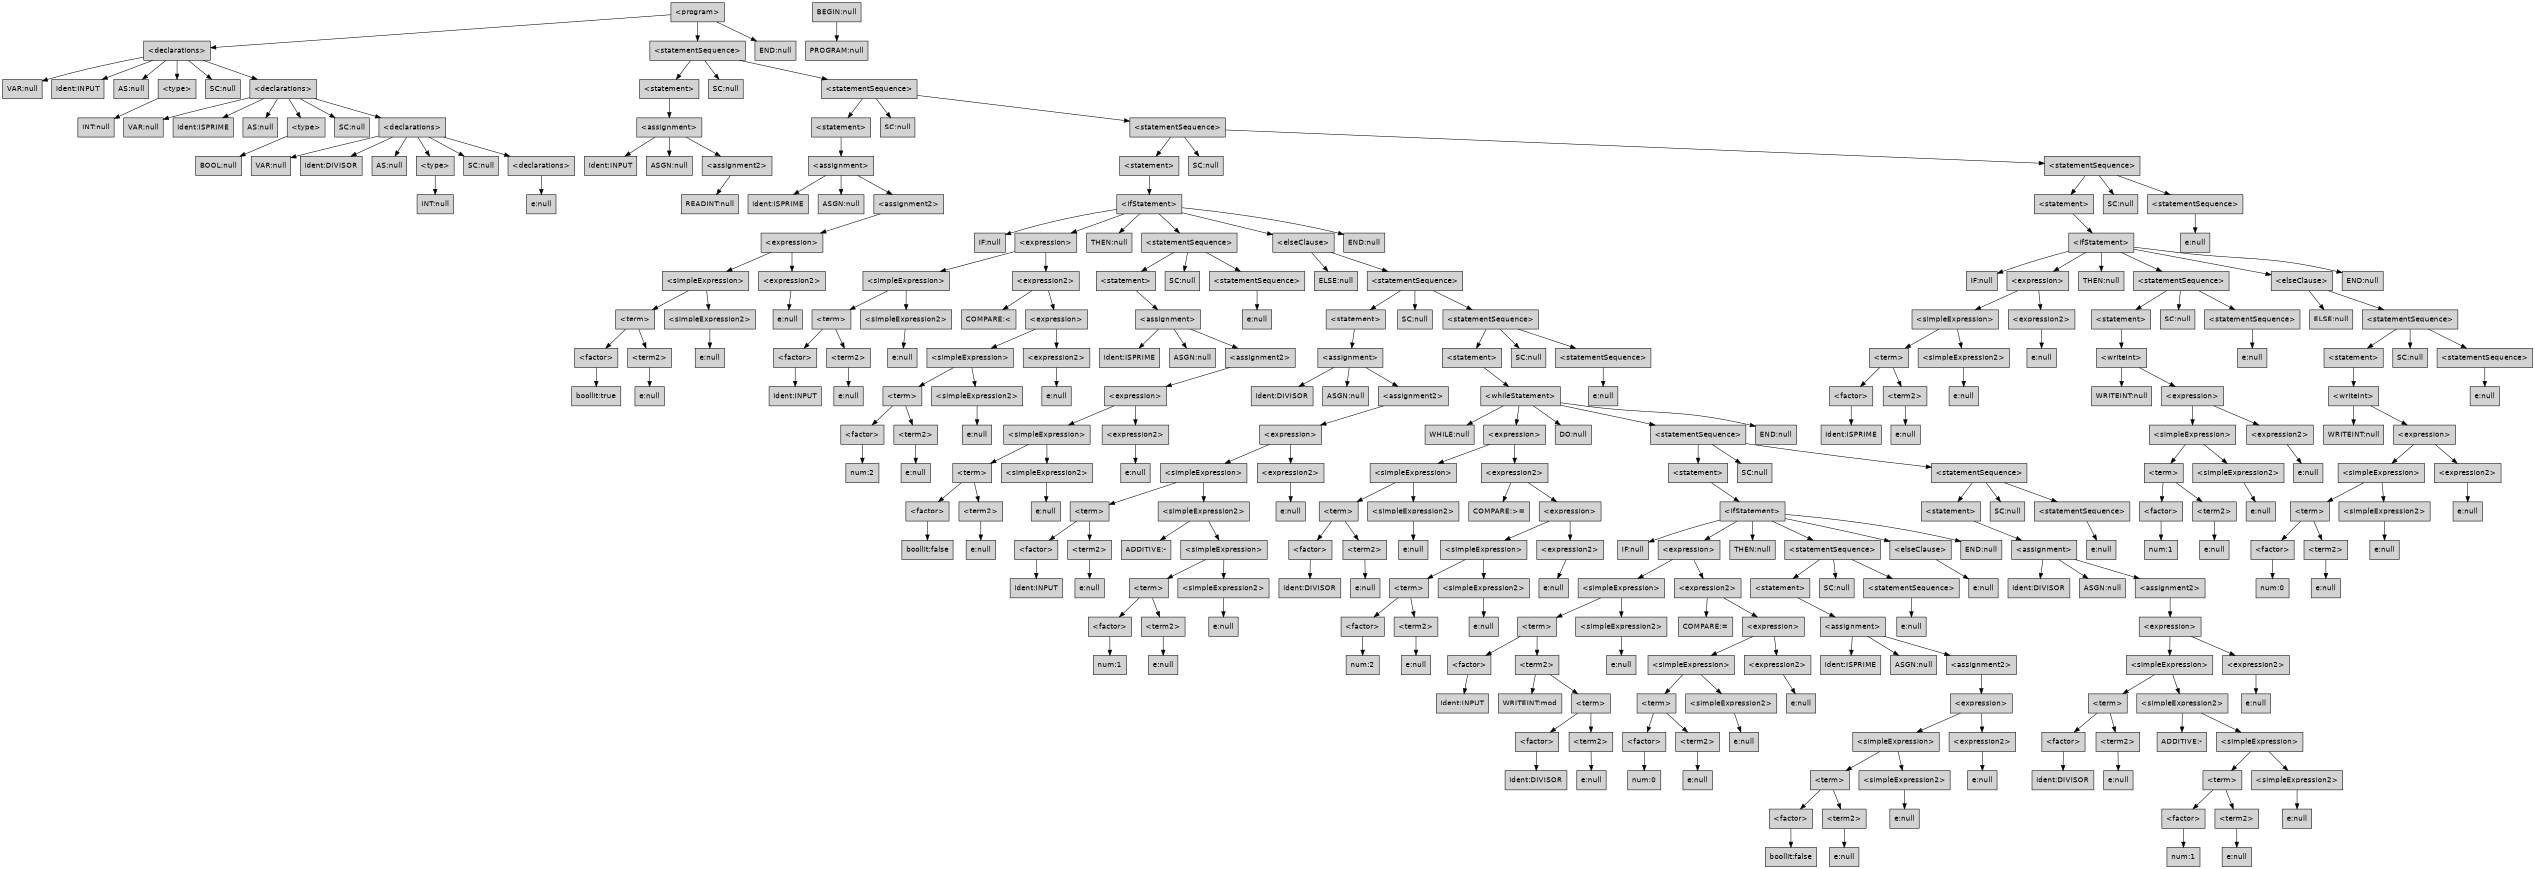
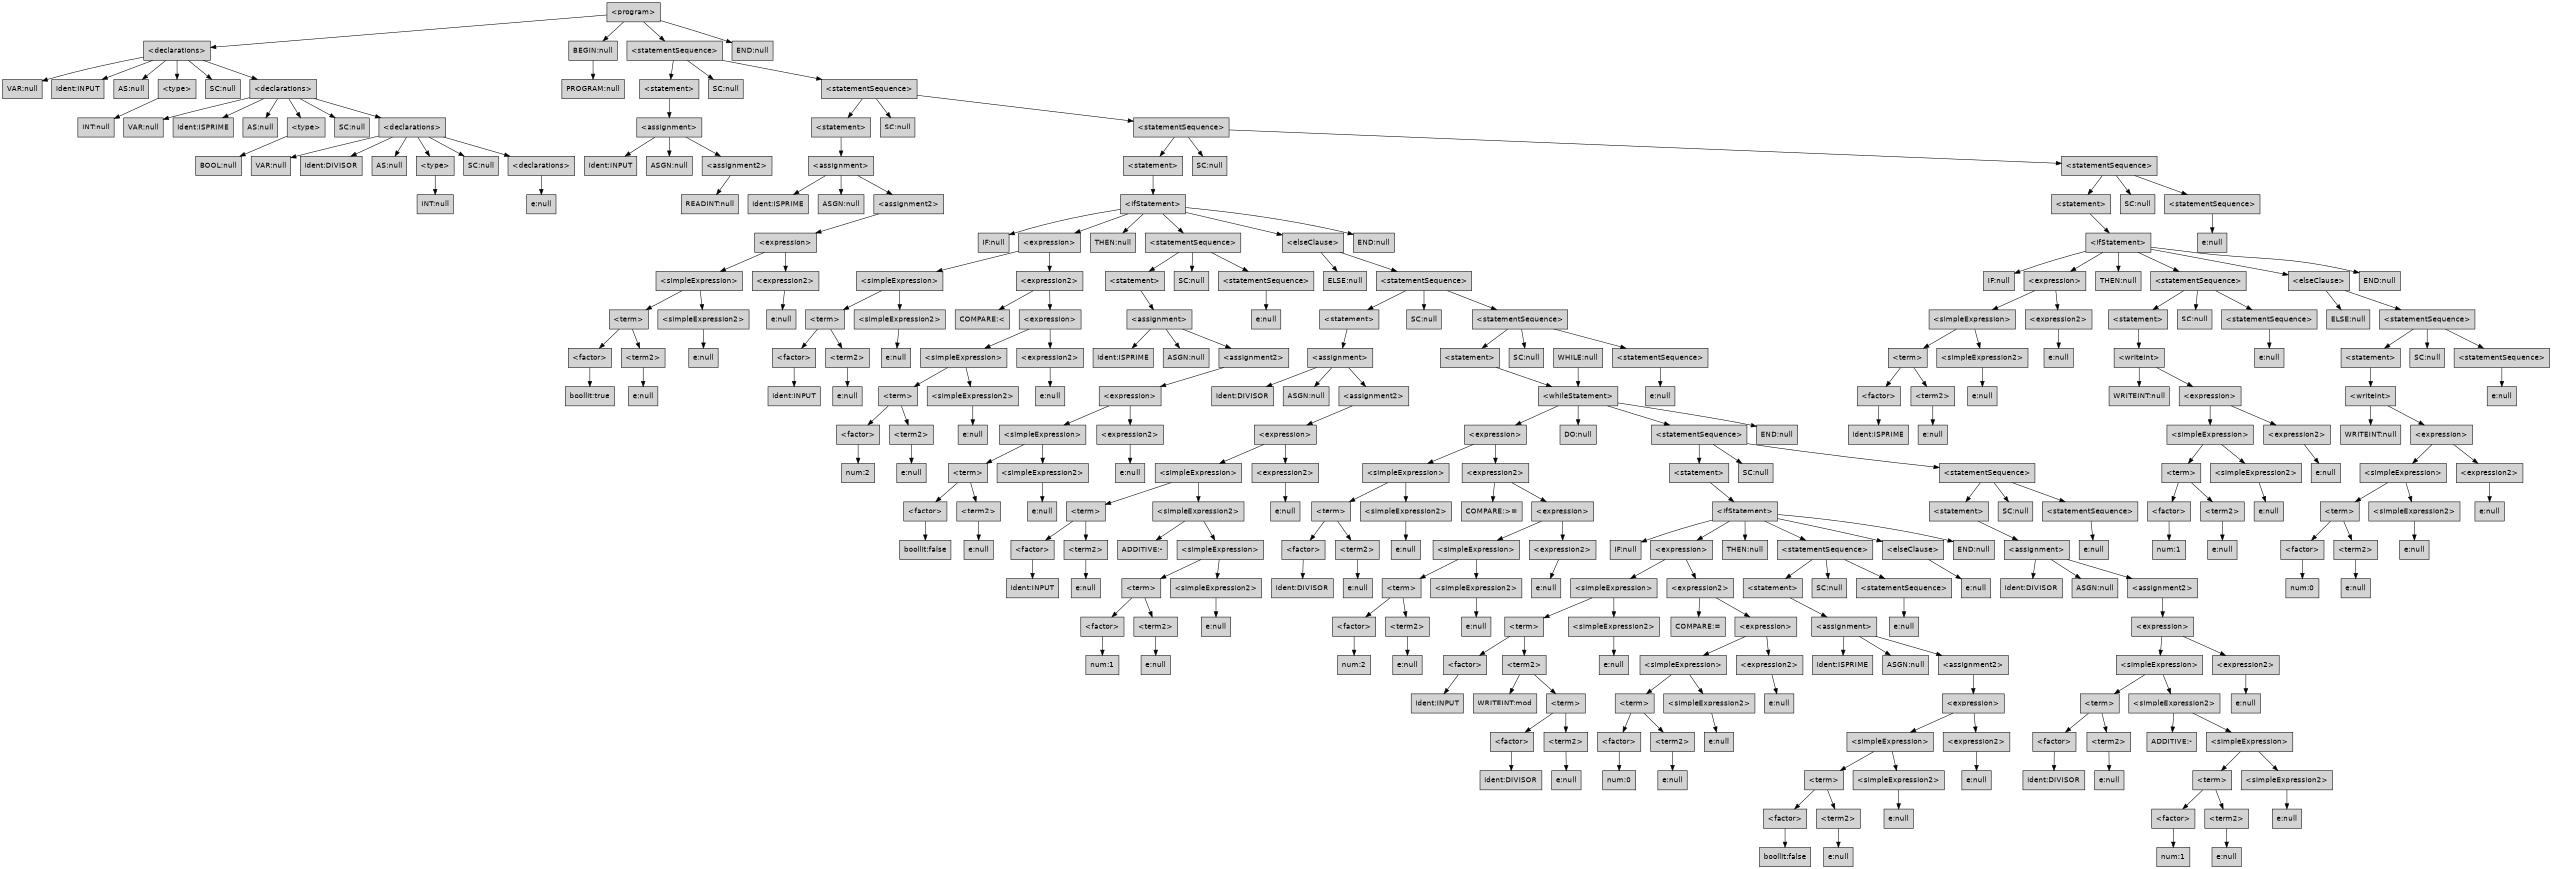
  digraph {
    fontname="DejaVu Sans"
    ordering=out
    node [fillcolor="/x11/lightgrey" fontname="DejaVu Sans" shape=box style=filled]
    edge [fontname="DejaVu Sans"]
    n1 [label="<program>"]
    n2 [label="<declarations>"]
    n3 [label="BEGIN:null"]
    n4 [label="<statementSequence>"]
    n5 [label="END:null"]
    n6 [label="PROGRAM:null"]
    n7 [label="VAR:null"]
    n8 [label="ident:INPUT"]
    n9 [label="AS:null"]
    n10 [label="<type>"]
    n11 [label="SC:null"]
    n12 [label="<declarations>"]
    n13 [label="<statement>"]
    n14 [label="SC:null"]
    n15 [label="<statementSequence>"]
    n16 [label="INT:null"]
    n17 [label="VAR:null"]
    n18 [label="ident:ISPRIME"]
    n19 [label="AS:null"]
    n20 [label="<type>"]
    n21 [label="SC:null"]
    n22 [label="<declarations>"]
    n23 [label="BOOL:null"]
    n24 [label="VAR:null"]
    n25 [label="ident:DIVISOR"]
    n26 [label="AS:null"]
    n27 [label="<type>"]
    n28 [label="SC:null"]
    n29 [label="<declarations>"]
    n30 [label="INT:null"]
    n31 [label="e:null"]
    n32 [label="<assignment>"]
    n33 [label="<statement>"]
    n34 [label="SC:null"]
    n35 [label="<statementSequence>"]
    n36 [label="ident:INPUT"]
    n37 [label="ASGN:null"]
    n38 [label="<assignment2>"]
    n39 [label="READINT:null"]
    n40 [label="<assignment>"]
    n41 [label="<statement>"]
    n42 [label="SC:null"]
    n43 [label="<statementSequence>"]
    n44 [label="ident:ISPRIME"]
    n45 [label="ASGN:null"]
    n46 [label="<assignment2>"]
    n47 [label="<expression>"]
    n48 [label="<simpleExpression>"]
    n49 [label="<expression2>"]
    n50 [label="<term>"]
    n51 [label="<simpleExpression2>"]
    n52 [label="e:null"]
    n53 [label="<factor>"]
    n54 [label="<term2>"]
    n55 [label="e:null"]
    n56 [label="boollit:true"]
    n57 [label="e:null"]
    n58 [label="<ifStatement>"]
    n59 [label="<statement>"]
    n60 [label="SC:null"]
    n61 [label="<statementSequence>"]
    n62 [label="IF:null"]
    n63 [label="<expression>"]
    n64 [label="THEN:null"]
    n65 [label="<statementSequence>"]
    n66 [label="<elseClause>"]
    n67 [label="END:null"]
    n68 [label="<simpleExpression>"]
    n69 [label="<expression2>"]
    n70 [label="<statement>"]
    n71 [label="SC:null"]
    n72 [label="<statementSequence>"]
    n73 [label="ELSE:null"]
    n74 [label="<statementSequence>"]
    n75 [label="<term>"]
    n76 [label="<simpleExpression2>"]
    n77 [label="COMPARE:<"]
    n78 [label="<expression>"]
    n79 [label="<factor>"]
    n80 [label="<term2>"]
    n81 [label="e:null"]
    n82 [label="ident:INPUT"]
    n83 [label="e:null"]
    n84 [label="<simpleExpression>"]
    n85 [label="<expression2>"]
    n86 [label="<term>"]
    n87 [label="<simpleExpression2>"]
    n88 [label="e:null"]
    n89 [label="<factor>"]
    n90 [label="<term2>"]
    n91 [label="e:null"]
    n92 [label="num:2"]
    n93 [label="e:null"]
    n94 [label="<assignment>"]
    n95 [label="e:null"]
    n96 [label="ident:ISPRIME"]
    n97 [label="ASGN:null"]
    n98 [label="<assignment2>"]
    n99 [label="<expression>"]
    n100 [label="<simpleExpression>"]
    n101 [label="<expression2>"]
    n102 [label="<term>"]
    n103 [label="<simpleExpression2>"]
    n104 [label="e:null"]
    n105 [label="<factor>"]
    n106 [label="<term2>"]
    n107 [label="e:null"]
    n108 [label="boollit:false"]
    n109 [label="e:null"]
    n110 [label="<statement>"]
    n111 [label="SC:null"]
    n112 [label="<statementSequence>"]
    n113 [label="<assignment>"]
    n114 [label="<statement>"]
    n115 [label="SC:null"]
    n116 [label="<statementSequence>"]
    n117 [label="ident:DIVISOR"]
    n118 [label="ASGN:null"]
    n119 [label="<assignment2>"]
    n120 [label="<expression>"]
    n121 [label="<simpleExpression>"]
    n122 [label="<expression2>"]
    n123 [label="<term>"]
    n124 [label="<simpleExpression2>"]
    n125 [label="e:null"]
    n126 [label="<factor>"]
    n127 [label="<term2>"]
    n128 [label="ADDITIVE:-"]
    n129 [label="<simpleExpression>"]
    n130 [label="ident:INPUT"]
    n131 [label="e:null"]
    n132 [label="<term>"]
    n133 [label="<simpleExpression2>"]
    n134 [label="<factor>"]
    n135 [label="<term2>"]
    n136 [label="e:null"]
    n137 [label="num:1"]
    n138 [label="e:null"]
    n139 [label="<whileStatement>"]
    n140 [label="e:null"]
    n141 [label="WHILE:null"]
    n142 [label="<expression>"]
    n143 [label="DO:null"]
    n144 [label="<statementSequence>"]
    n145 [label="END:null"]
    n146 [label="<simpleExpression>"]
    n147 [label="<expression2>"]
    n148 [label="<statement>"]
    n149 [label="SC:null"]
    n150 [label="<statementSequence>"]
    n151 [label="<term>"]
    n152 [label="<simpleExpression2>"]
    n153 [label="COMPARE:>="]
    n154 [label="<expression>"]
    n155 [label="<factor>"]
    n156 [label="<term2>"]
    n157 [label="e:null"]
    n158 [label="ident:DIVISOR"]
    n159 [label="e:null"]
    n160 [label="<simpleExpression>"]
    n161 [label="<expression2>"]
    n162 [label="<term>"]
    n163 [label="<simpleExpression2>"]
    n164 [label="e:null"]
    n165 [label="<factor>"]
    n166 [label="<term2>"]
    n167 [label="e:null"]
    n168 [label="num:2"]
    n169 [label="e:null"]
    n170 [label="<ifStatement>"]
    n171 [label="<statement>"]
    n172 [label="SC:null"]
    n173 [label="<statementSequence>"]
    n174 [label="IF:null"]
    n175 [label="<expression>"]
    n176 [label="THEN:null"]
    n177 [label="<statementSequence>"]
    n178 [label="<elseClause>"]
    n179 [label="END:null"]
    n180 [label="<simpleExpression>"]
    n181 [label="<expression2>"]
    n182 [label="<statement>"]
    n183 [label="SC:null"]
    n184 [label="<statementSequence>"]
    n185 [label="e:null"]
    n186 [label="<term>"]
    n187 [label="<simpleExpression2>"]
    n188 [label="COMPARE:="]
    n189 [label="<expression>"]
    n190 [label="<factor>"]
    n191 [label="<term2>"]
    n192 [label="e:null"]
    n193 [label="ident:INPUT"]
    n194 [label="WRITEINT:mod"]
    n195 [label="<term>"]
    n196 [label="<factor>"]
    n197 [label="<term2>"]
    n198 [label="ident:DIVISOR"]
    n199 [label="e:null"]
    n200 [label="<simpleExpression>"]
    n201 [label="<expression2>"]
    n202 [label="<term>"]
    n203 [label="<simpleExpression2>"]
    n204 [label="e:null"]
    n205 [label="<factor>"]
    n206 [label="<term2>"]
    n207 [label="e:null"]
    n208 [label="num:0"]
    n209 [label="e:null"]
    n210 [label="<assignment>"]
    n211 [label="e:null"]
    n212 [label="ident:ISPRIME"]
    n213 [label="ASGN:null"]
    n214 [label="<assignment2>"]
    n215 [label="<expression>"]
    n216 [label="<simpleExpression>"]
    n217 [label="<expression2>"]
    n218 [label="<term>"]
    n219 [label="<simpleExpression2>"]
    n220 [label="e:null"]
    n221 [label="<factor>"]
    n222 [label="<term2>"]
    n223 [label="e:null"]
    n224 [label="boollit:false"]
    n225 [label="e:null"]
    n226 [label="<assignment>"]
    n227 [label="e:null"]
    n228 [label="ident:DIVISOR"]
    n229 [label="ASGN:null"]
    n230 [label="<assignment2>"]
    n231 [label="<expression>"]
    n232 [label="<simpleExpression>"]
    n233 [label="<expression2>"]
    n234 [label="<term>"]
    n235 [label="<simpleExpression2>"]
    n236 [label="e:null"]
    n237 [label="<factor>"]
    n238 [label="<term2>"]
    n239 [label="ADDITIVE:-"]
    n240 [label="<simpleExpression>"]
    n241 [label="ident:DIVISOR"]
    n242 [label="e:null"]
    n243 [label="<term>"]
    n244 [label="<simpleExpression2>"]
    n245 [label="<factor>"]
    n246 [label="<term2>"]
    n247 [label="e:null"]
    n248 [label="num:1"]
    n249 [label="e:null"]
    n250 [label="<ifStatement>"]
    n251 [label="e:null"]
    n252 [label="IF:null"]
    n253 [label="<expression>"]
    n254 [label="THEN:null"]
    n255 [label="<statementSequence>"]
    n256 [label="<elseClause>"]
    n257 [label="END:null"]
    n258 [label="<simpleExpression>"]
    n259 [label="<expression2>"]
    n260 [label="<statement>"]
    n261 [label="SC:null"]
    n262 [label="<statementSequence>"]
    n263 [label="ELSE:null"]
    n264 [label="<statementSequence>"]
    n265 [label="<term>"]
    n266 [label="<simpleExpression2>"]
    n267 [label="e:null"]
    n268 [label="<factor>"]
    n269 [label="<term2>"]
    n270 [label="e:null"]
    n271 [label="ident:ISPRIME"]
    n272 [label="e:null"]
    n273 [label="<writeInt>"]
    n274 [label="e:null"]
    n275 [label="WRITEINT:null"]
    n276 [label="<expression>"]
    n277 [label="<simpleExpression>"]
    n278 [label="<expression2>"]
    n279 [label="<term>"]
    n280 [label="<simpleExpression2>"]
    n281 [label="e:null"]
    n282 [label="<factor>"]
    n283 [label="<term2>"]
    n284 [label="e:null"]
    n285 [label="num:1"]
    n286 [label="e:null"]
    n287 [label="<statement>"]
    n288 [label="SC:null"]
    n289 [label="<statementSequence>"]
    n290 [label="<writeInt>"]
    n291 [label="e:null"]
    n292 [label="WRITEINT:null"]
    n293 [label="<expression>"]
    n294 [label="<simpleExpression>"]
    n295 [label="<expression2>"]
    n296 [label="<term>"]
    n297 [label="<simpleExpression2>"]
    n298 [label="e:null"]
    n299 [label="<factor>"]
    n300 [label="<term2>"]
    n301 [label="e:null"]
    n302 [label="num:0"]
    n303 [label="e:null"]
    n1 -> n2
+   n1 -> n3
    n1 -> n4
    n1 -> n5
    n2 -> n7
    n2 -> n8
    n2 -> n9
    n2 -> n10
    n2 -> n11
    n2 -> n12
    n3 -> n6
    n4 -> n13
    n4 -> n14
    n4 -> n15
    n10 -> n16
    n12 -> n17
    n12 -> n18
    n12 -> n19
    n12 -> n20
    n12 -> n21
    n12 -> n22
    n13 -> n32
    n15 -> n33
    n15 -> n34
    n15 -> n35
    n20 -> n23
    n22 -> n24
    n22 -> n25
    n22 -> n26
    n22 -> n27
    n22 -> n28
    n22 -> n29
    n27 -> n30
    n29 -> n31
    n32 -> n36
    n32 -> n37
    n32 -> n38
    n33 -> n40
    n35 -> n41
    n35 -> n42
    n35 -> n43
    n38 -> n39
    n40 -> n44
    n40 -> n45
    n40 -> n46
    n41 -> n58
    n43 -> n59
    n43 -> n60
    n43 -> n61
    n46 -> n47
    n47 -> n48
    n47 -> n49
    n48 -> n50
    n48 -> n51
    n49 -> n52
    n50 -> n53
    n50 -> n54
    n51 -> n55
    n53 -> n56
    n54 -> n57
    n58 -> n62
    n58 -> n63
    n58 -> n64
    n58 -> n65
    n58 -> n66
    n58 -> n67
    n59 -> n250
    n61 -> n251
    n63 -> n68
    n63 -> n69
    n65 -> n70
    n65 -> n71
    n65 -> n72
    n66 -> n73
    n66 -> n74
    n68 -> n75
    n68 -> n76
    n69 -> n77
    n69 -> n78
    n70 -> n94
    n72 -> n95
    n74 -> n110
    n74 -> n111
    n74 -> n112
    n75 -> n79
    n75 -> n80
    n76 -> n81
    n78 -> n84
    n78 -> n85
    n79 -> n82
    n80 -> n83
    n84 -> n86
    n84 -> n87
    n85 -> n88
    n86 -> n89
    n86 -> n90
    n87 -> n91
    n89 -> n92
    n90 -> n93
    n94 -> n96
    n94 -> n97
    n94 -> n98
    n98 -> n99
    n99 -> n100
    n99 -> n101
    n100 -> n102
    n100 -> n103
    n101 -> n104
    n102 -> n105
    n102 -> n106
    n103 -> n107
    n105 -> n108
    n106 -> n109
    n110 -> n113
    n112 -> n114
    n112 -> n115
    n112 -> n116
    n113 -> n117
    n113 -> n118
    n113 -> n119
    n114 -> n139
    n116 -> n140
    n119 -> n120
    n120 -> n121
    n120 -> n122
    n121 -> n123
    n121 -> n124
    n122 -> n125
    n123 -> n126
    n123 -> n127
    n124 -> n128
    n124 -> n129
    n126 -> n130
    n127 -> n131
    n129 -> n132
    n129 -> n133
    n132 -> n134
    n132 -> n135
    n133 -> n136
    n134 -> n137
    n135 -> n138
-   n139 -> n141
+   n141 -> n139
    n139 -> n142
    n139 -> n143
    n139 -> n144
    n139 -> n145
    n142 -> n146
    n142 -> n147
    n144 -> n148
    n144 -> n149
    n144 -> n150
    n146 -> n151
    n146 -> n152
    n147 -> n153
    n147 -> n154
    n148 -> n170
    n150 -> n171
    n150 -> n172
    n150 -> n173
    n151 -> n155
    n151 -> n156
    n152 -> n157
    n154 -> n160
    n154 -> n161
    n155 -> n158
    n156 -> n159
    n160 -> n162
    n160 -> n163
    n161 -> n164
    n162 -> n165
    n162 -> n166
    n163 -> n167
    n165 -> n168
    n166 -> n169
    n170 -> n174
    n170 -> n175
    n170 -> n176
    n170 -> n177
    n170 -> n178
    n170 -> n179
    n171 -> n226
    n173 -> n227
    n175 -> n180
    n175 -> n181
    n177 -> n182
    n177 -> n183
    n177 -> n184
    n178 -> n185
    n180 -> n186
    n180 -> n187
    n181 -> n188
    n181 -> n189
    n182 -> n210
    n184 -> n211
    n186 -> n190
    n186 -> n191
    n187 -> n192
    n189 -> n200
    n189 -> n201
    n190 -> n193
    n191 -> n194
    n191 -> n195
    n195 -> n196
    n195 -> n197
    n196 -> n198
    n197 -> n199
    n200 -> n202
    n200 -> n203
    n201 -> n204
    n202 -> n205
    n202 -> n206
    n203 -> n207
    n205 -> n208
    n206 -> n209
    n210 -> n212
    n210 -> n213
    n210 -> n214
    n214 -> n215
    n215 -> n216
    n215 -> n217
    n216 -> n218
    n216 -> n219
    n217 -> n220
    n218 -> n221
    n218 -> n222
    n219 -> n223
    n221 -> n224
    n222 -> n225
    n226 -> n228
    n226 -> n229
    n226 -> n230
    n230 -> n231
    n231 -> n232
    n231 -> n233
    n232 -> n234
    n232 -> n235
    n233 -> n236
    n234 -> n237
    n234 -> n238
    n235 -> n239
    n235 -> n240
    n237 -> n241
    n238 -> n242
    n240 -> n243
    n240 -> n244
    n243 -> n245
    n243 -> n246
    n244 -> n247
    n245 -> n248
    n246 -> n249
    n250 -> n252
    n250 -> n253
    n250 -> n254
    n250 -> n255
    n250 -> n256
    n250 -> n257
    n253 -> n258
    n253 -> n259
    n255 -> n260
    n255 -> n261
    n255 -> n262
    n256 -> n263
    n256 -> n264
    n258 -> n265
    n258 -> n266
    n259 -> n267
    n260 -> n273
    n262 -> n274
    n264 -> n287
    n264 -> n288
    n264 -> n289
    n265 -> n268
    n265 -> n269
    n266 -> n270
    n268 -> n271
    n269 -> n272
    n273 -> n275
    n273 -> n276
    n276 -> n277
    n276 -> n278
    n277 -> n279
    n277 -> n280
    n278 -> n281
    n279 -> n282
    n279 -> n283
    n280 -> n284
    n282 -> n285
    n283 -> n286
    n287 -> n290
    n289 -> n291
    n290 -> n292
    n290 -> n293
    n293 -> n294
    n293 -> n295
    n294 -> n296
    n294 -> n297
    n295 -> n298
    n296 -> n299
    n296 -> n300
    n297 -> n301
    n299 -> n302
    n300 -> n303
  }
